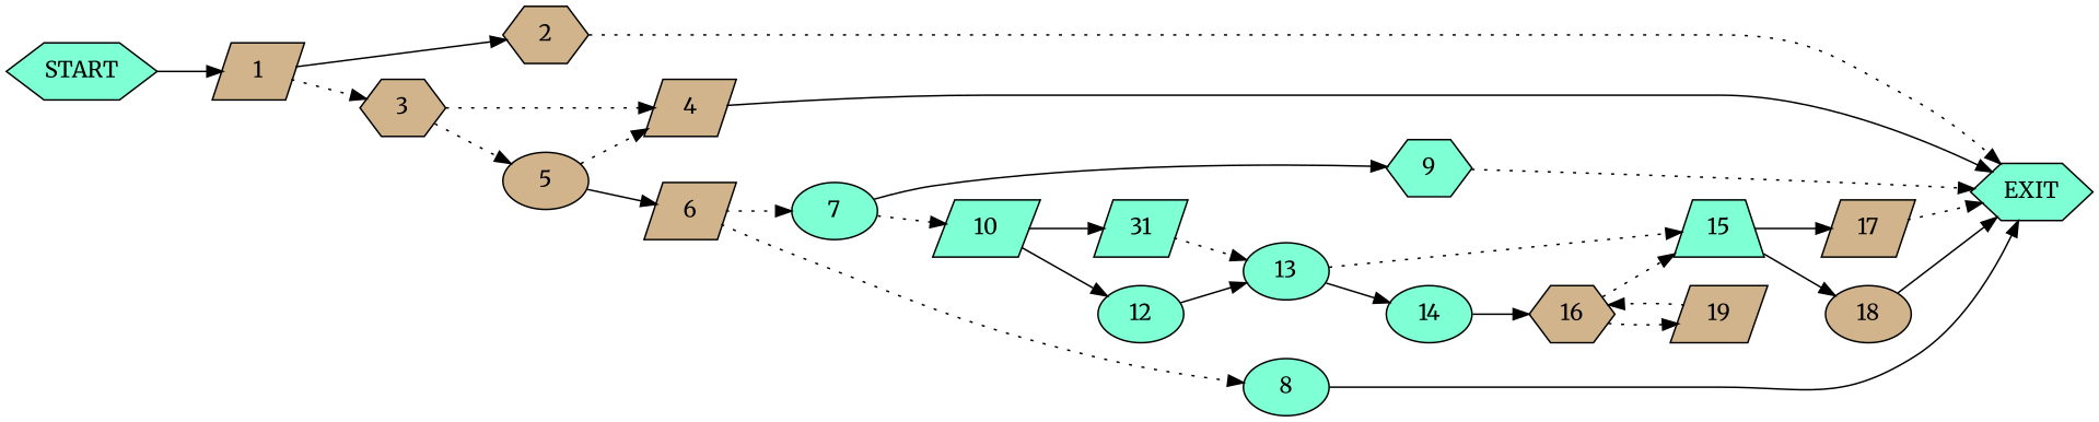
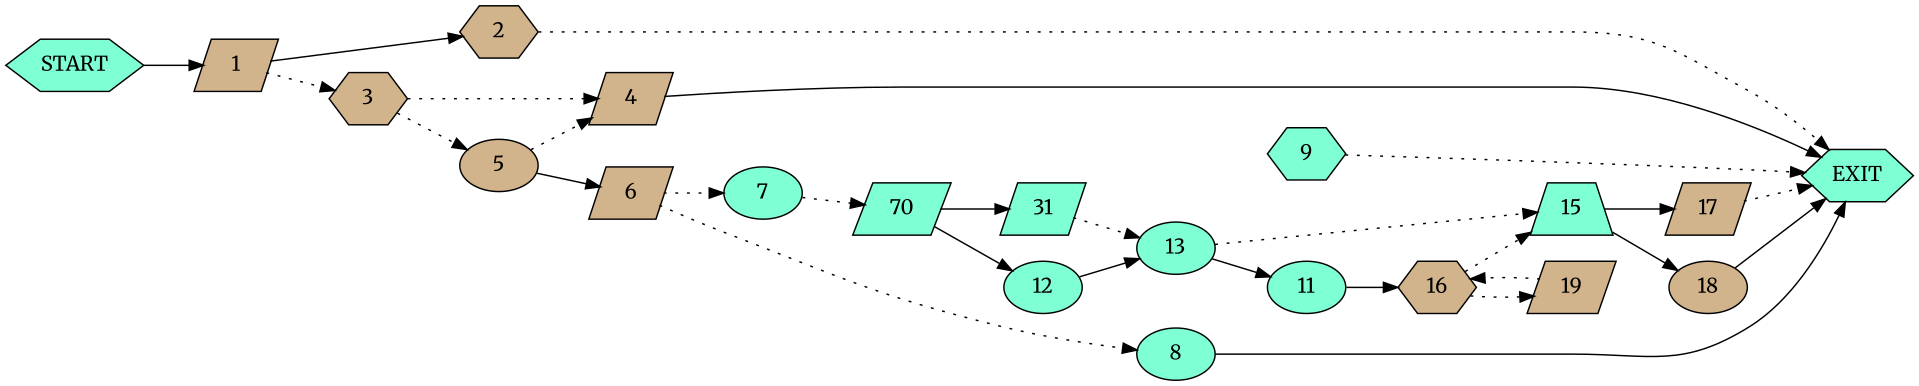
  digraph {
    fontname=Merriweather
    rankdir=LR
    node [fillcolor=aquamarine fontname=Merriweather shape=parallelogram style=filled]
    edge [fontname=Merriweather style=dotted]
    n1 [label=START shape=hexagon]
    1 [fillcolor=tan]
    2 [fillcolor=tan shape=hexagon]
    3 [fillcolor=tan shape=hexagon]
    n5 [label=EXIT shape=hexagon]
    4 [fillcolor=tan]
    5 [fillcolor=tan shape=ellipse]
    6 [fillcolor=tan]
    7 [shape=ellipse]
    8 [shape=ellipse]
    9 [shape=hexagon]
-   10
+   10 [label=70]
    n13 [label=31]
    12 [shape=ellipse]
    13 [shape=ellipse]
-   14 [shape=ellipse]
+   14 [shape=ellipse label=11]
    15 [shape=trapezium]
    16 [fillcolor=tan shape=hexagon]
    17 [fillcolor=tan]
    18 [fillcolor=tan shape=ellipse]
    19 [fillcolor=tan]
    n1 -> 1 [style=solid]
    1 -> 2 [style=solid]
    1 -> 3
    2 -> n5
    3 -> 4
    3 -> 5
    4 -> n5 [style=solid]
    5 -> 4
    5 -> 6 [style=solid]
    6 -> 7
    6 -> 8
-   7 -> 9 [style=solid]
    7 -> 10
    8 -> n5 [style=solid]
    9 -> n5
    10 -> n13 [style=solid]
    10 -> 12 [style=solid]
    n13 -> 13
    12 -> 13 [style=solid]
    13 -> 14 [style=solid]
    13 -> 15
    14 -> 16 [style=solid]
    15 -> 17 [style=solid]
    15 -> 18 [style=solid]
    16 -> 15
    16 -> 19
    17 -> n5
    18 -> n5 [style=solid]
    19 -> 16
  }
